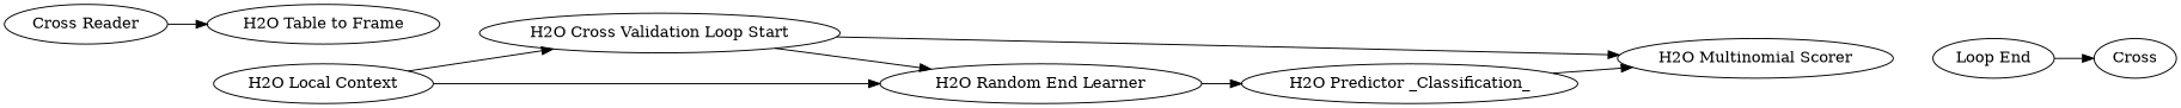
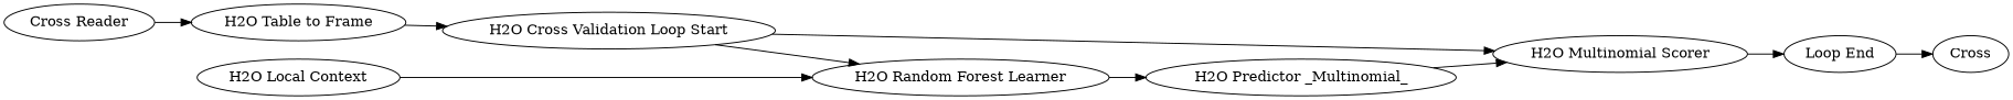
  digraph {
    rankdir=LR
-   n1 [label="H2O Predictor _Classification_"]
+   n1 [label="H2O Predictor _Multinomial_"]
    n2 [label="H2O Multinomial Scorer"]
    n3 [label="Loop End"]
    n4 [label=Cross]
    n5 [label="H2O Table to Frame"]
    n6 [label="H2O Cross Validation Loop Start"]
-   n7 [label="H2O Random End Learner"]
+   n7 [label="H2O Random Forest Learner"]
    n8 [label="H2O Local Context"]
    n9 [label="Cross Reader"]
    n1 -> n2
+   n2 -> n3
    n3 -> n4
-   n8 -> n6
+   n5 -> n6
    n6 -> n2
    n6 -> n7
    n7 -> n1
    n8 -> n7
    n9 -> n5
  }
